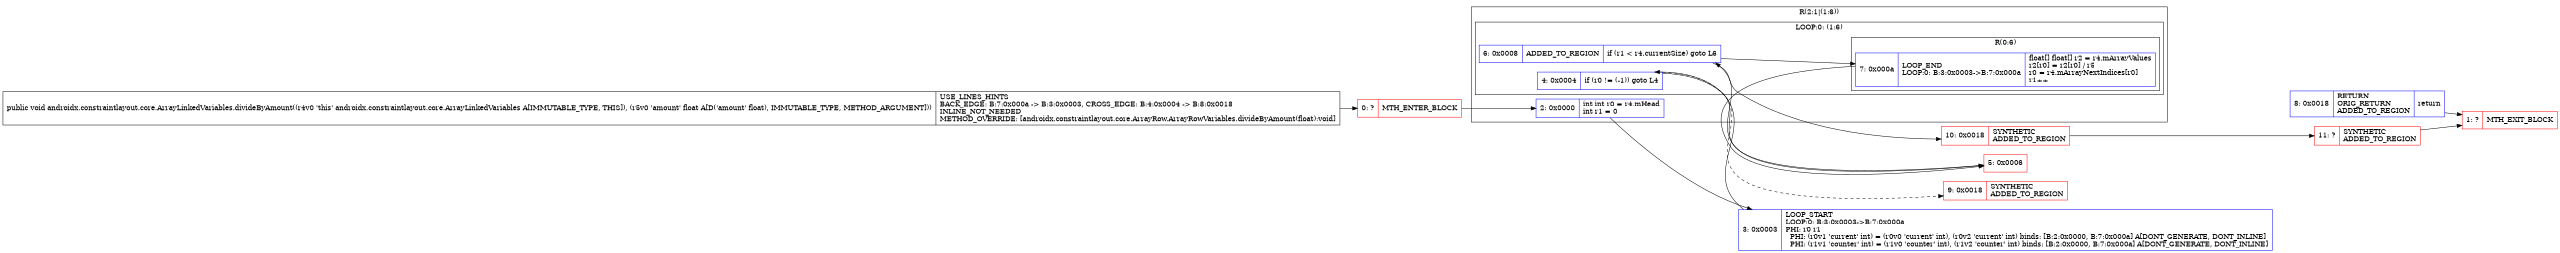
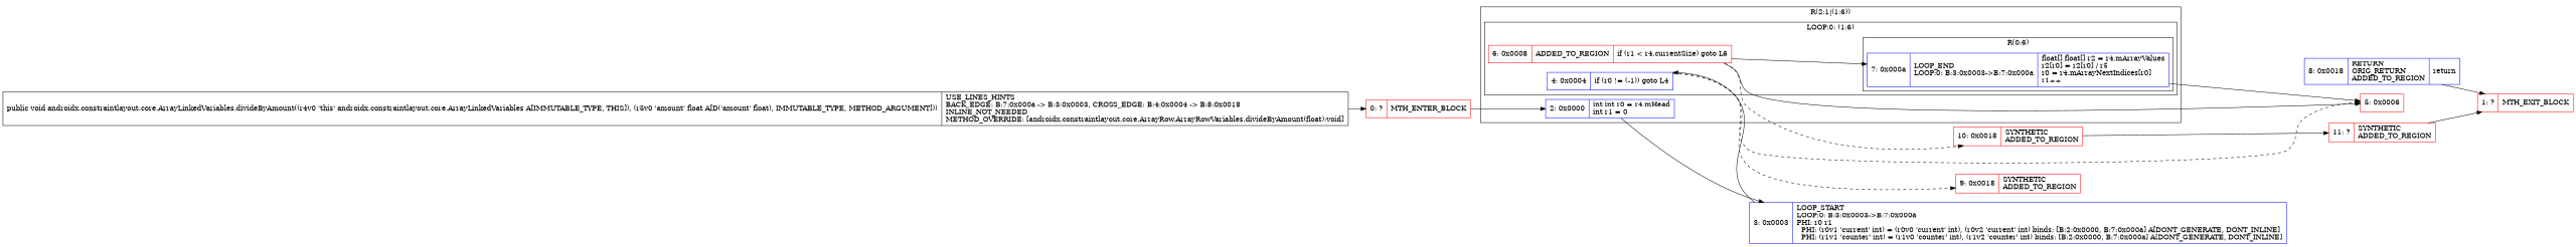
  digraph {
    rankdir=LR
    node [color=blue shape=record]
    n1 [label="{7\:\ 0x000a|LOOP_END\lLOOP:0: B:3:0x0003\-\>B:7:0x000a\l|float[] float[] r2 = r4.mArrayValues\lr2[r0] = r2[r0] \/ r5\lr0 = r4.mArrayNextIndices[r0]\lr1++\l}"]
    n2 [label="{4\:\ 0x0004|if (r0 != (\-1)) goto L4\l}"]
-   n3 [label="{6\:\ 0x0008|ADDED_TO_REGION\l|if (r1 \< r4.currentSize) goto L6\l}"]
+   n3 [color=red label="{6\:\ 0x0008|ADDED_TO_REGION\l|if (r1 \< r4.currentSize) goto L6\l}"]
    n4 [label="{2\:\ 0x0000|int int r0 = r4.mHead\lint r1 = 0\l}"]
    n5 [color=red label="{5\:\ 0x0006}"]
    n6 [color=red label="{9\:\ 0x0018|SYNTHETIC\lADDED_TO_REGION\l}"]
    n7 [color=red label="{10\:\ 0x0018|SYNTHETIC\lADDED_TO_REGION\l}"]
    n8 [label="{3\:\ 0x0003|LOOP_START\lLOOP:0: B:3:0x0003\-\>B:7:0x000a\lPHI: r0 r1 \l  PHI: (r0v1 'current' int) = (r0v0 'current' int), (r0v2 'current' int) binds: [B:2:0x0000, B:7:0x000a] A[DONT_GENERATE, DONT_INLINE]\l  PHI: (r1v1 'counter' int) = (r1v0 'counter' int), (r1v2 'counter' int) binds: [B:2:0x0000, B:7:0x000a] A[DONT_GENERATE, DONT_INLINE]\l}"]
    n9 [color=red label="{11\:\ ?|SYNTHETIC\lADDED_TO_REGION\l}"]
    n10 [color=red label="{0\:\ ?|MTH_ENTER_BLOCK\l}"]
    n11 [color=red label="{1\:\ ?|MTH_EXIT_BLOCK\l}"]
    n12 [label="{8\:\ 0x0018|RETURN\lORIG_RETURN\lADDED_TO_REGION\l|return\l}"]
    n13 [label="{public void androidx.constraintlayout.core.ArrayLinkedVariables.divideByAmount((r4v0 'this' androidx.constraintlayout.core.ArrayLinkedVariables A[IMMUTABLE_TYPE, THIS]), (r5v0 'amount' float A[D('amount' float), IMMUTABLE_TYPE, METHOD_ARGUMENT]))  | USE_LINES_HINTS\lBACK_EDGE: B:7:0x000a \-\> B:3:0x0003, CROSS_EDGE: B:4:0x0004 \-\> B:8:0x0018\lINLINE_NOT_NEEDED\lMETHOD_OVERRIDE: [androidx.constraintlayout.core.ArrayRow.ArrayRowVariables.divideByAmount(float):void]\l}" color=""]
    subgraph cluster_1 {
      label="R(2:1|(1:6))"
      n4
      subgraph cluster_2 {
        label="LOOP:0: (1:6)"
        n2
        n3
        subgraph cluster_3 {
          label="R(0:6)"
          n1
        }
      }
    }
    n1 -> n5
-   n2 -> n5
+   n2 -> n5 [style=dashed]
    n2 -> n6 [style=dashed]
    n3 -> n1
-   n3 -> n7 [style=solid]
+   n3 -> n7 [style=dashed]
    n4 -> n8
-   n5 -> n3
+   n3 -> n5
    n7 -> n9
    n8 -> n2
    n9 -> n11
    n10 -> n4
    n12 -> n11
    n13 -> n10
  }
